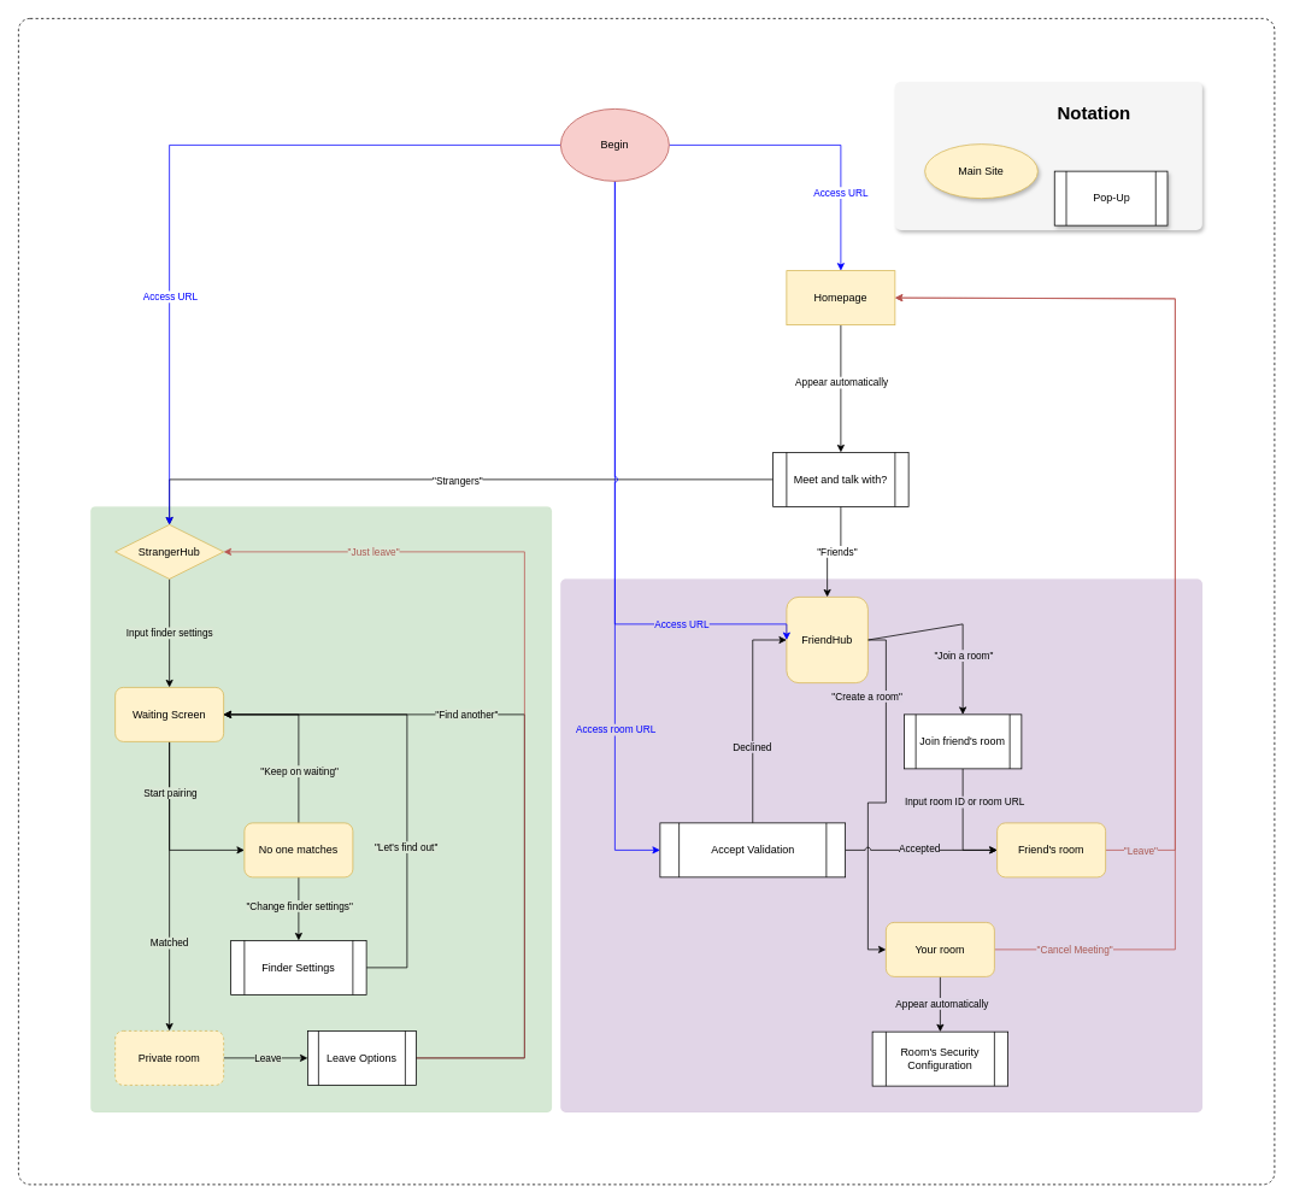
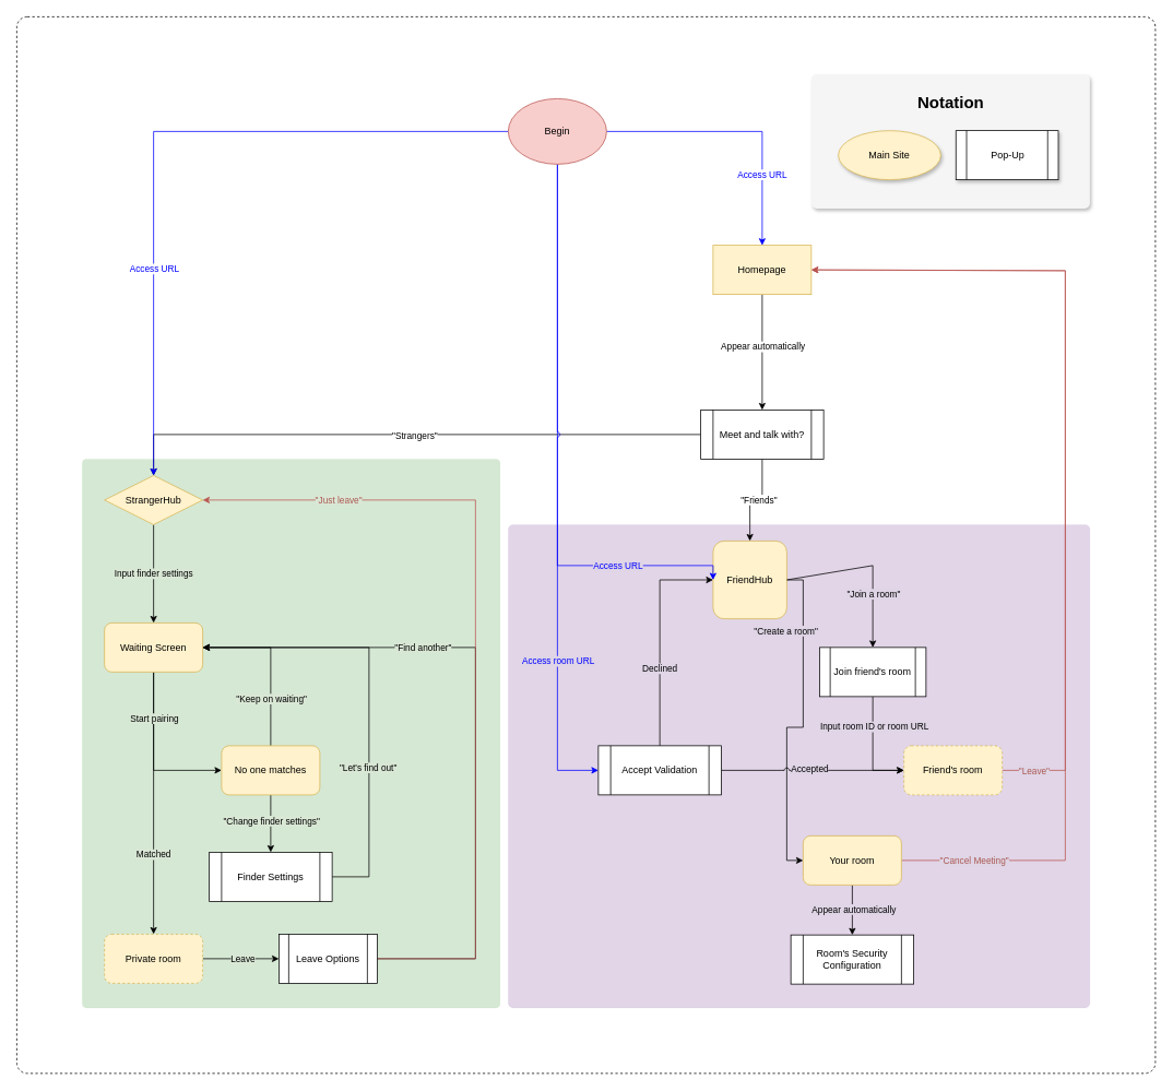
  <mxCell id="0" />
  <mxCell id="1" parent="0" />
  <mxCell id="2" value="" style="rounded=1;whiteSpace=wrap;html=1;arcSize=1;imageHeight=24;strokeColor=default;dashed=1;" parent="1" vertex="1"><mxGeometry x="20" y="20" width="1390" height="1290" as="geometry" /></mxCell>
  <mxCell id="3" value="" style="rounded=1;whiteSpace=wrap;html=1;strokeWidth=0;fillColor=#e1d5e7;strokeColor=#9673a6;arcSize=1;glass=0;" parent="1" vertex="1"><mxGeometry x="620" y="640" width="710" height="590" as="geometry" /></mxCell>
  <mxCell id="4" value="" style="rounded=1;whiteSpace=wrap;html=1;strokeWidth=0;fillColor=#d5e8d4;strokeColor=#82b366;arcSize=1;glass=0;" parent="1" vertex="1"><mxGeometry x="100" y="560" width="510" height="670" as="geometry" /></mxCell>
  <mxCell id="5" style="edgeStyle=orthogonalEdgeStyle;rounded=0;orthogonalLoop=1;jettySize=auto;html=1;entryX=0.5;entryY=0;entryDx=0;entryDy=0;" parent="1" source="9" target="12" edge="1"><mxGeometry relative="1" as="geometry" /></mxCell>
  <mxCell id="6" value="&quot;Friends&quot;" style="edgeLabel;html=1;align=center;verticalAlign=middle;resizable=0;points=[];" parent="5" vertex="1" connectable="0"><mxGeometry x="-0.05" y="-1" relative="1" as="geometry"><mxPoint as="offset" /></mxGeometry></mxCell>
  <mxCell id="7" style="edgeStyle=orthogonalEdgeStyle;rounded=0;orthogonalLoop=1;jettySize=auto;html=1;entryX=0.5;entryY=0;entryDx=0;entryDy=0;jumpStyle=arc;" parent="1" source="9" target="18" edge="1"><mxGeometry relative="1" as="geometry" /></mxCell>
  <mxCell id="8" value="&quot;Strangers&quot;" style="edgeLabel;html=1;align=center;verticalAlign=middle;resizable=0;points=[];" parent="7" vertex="1" connectable="0"><mxGeometry x="-0.025" y="1" relative="1" as="geometry"><mxPoint as="offset" /></mxGeometry></mxCell>
  <mxCell id="9" value="Meet and talk with?" style="shape=process;whiteSpace=wrap;html=1;backgroundOutline=1;rounded=0;" parent="1" vertex="1"><mxGeometry x="855" y="500" width="150" height="60" as="geometry" /></mxCell>
  <mxCell id="10" style="edgeStyle=orthogonalEdgeStyle;rounded=0;orthogonalLoop=1;jettySize=auto;html=1;entryX=0;entryY=0.5;entryDx=0;entryDy=0;" parent="1" source="12" target="38" edge="1"><mxGeometry relative="1" as="geometry" /></mxCell>
  <mxCell id="11" value="&quot;Create a room&quot;" style="edgeLabel;html=1;align=center;verticalAlign=middle;resizable=0;points=[];labelBackgroundColor=#dfd5e6;" parent="10" vertex="1" connectable="0"><mxGeometry x="0.153" y="-2" relative="1" as="geometry"><mxPoint y="-130" as="offset" /></mxGeometry></mxCell>
  <mxCell id="12" value="FriendHub" style="rounded=1;whiteSpace=wrap;html=1;fillColor=#fff2cc;strokeColor=#d6b656;" parent="1" vertex="1"><mxGeometry x="870" y="660" width="90" height="95" as="geometry" /></mxCell>
  <mxCell id="13" style="edgeStyle=orthogonalEdgeStyle;rounded=0;orthogonalLoop=1;jettySize=auto;html=1;entryX=0.5;entryY=0;entryDx=0;entryDy=0;" parent="1" source="15" target="9" edge="1"><mxGeometry relative="1" as="geometry" /></mxCell>
  <mxCell id="14" value="Appear automatically" style="edgeLabel;html=1;align=center;verticalAlign=middle;resizable=0;points=[];" parent="13" vertex="1" connectable="0"><mxGeometry x="-0.111" relative="1" as="geometry"><mxPoint as="offset" /></mxGeometry></mxCell>
  <mxCell id="15" value="Homepage" style="whiteSpace=wrap;html=1;fillColor=#fff2cc;strokeColor=#d6b656;rounded=0;" parent="1" vertex="1"><mxGeometry x="870" y="299" width="120" height="60" as="geometry" /></mxCell>
  <mxCell id="16" style="edgeStyle=orthogonalEdgeStyle;rounded=0;orthogonalLoop=1;jettySize=auto;html=1;entryX=0.5;entryY=0;entryDx=0;entryDy=0;" parent="1" source="18" target="49" edge="1"><mxGeometry relative="1" as="geometry" /></mxCell>
  <mxCell id="17" value="Input finder settings" style="edgeLabel;html=1;align=center;verticalAlign=middle;resizable=0;points=[];labelBackgroundColor=#d9e7d5;" parent="16" vertex="1" connectable="0"><mxGeometry x="-0.023" y="-1" relative="1" as="geometry"><mxPoint as="offset" /></mxGeometry></mxCell>
  <mxCell id="18" value="StrangerHub" style="rhombus;whiteSpace=wrap;html=1;fillColor=#fff2cc;strokeColor=#d6b656;" parent="1" vertex="1"><mxGeometry x="127" y="580" width="120" height="60" as="geometry" /></mxCell>
  <mxCell id="19" style="edgeStyle=orthogonalEdgeStyle;rounded=0;orthogonalLoop=1;jettySize=auto;html=1;entryX=0;entryY=0.5;entryDx=0;entryDy=0;" parent="1" source="21" target="33" edge="1"><mxGeometry relative="1" as="geometry" /></mxCell>
  <mxCell id="20" value="Input room ID or room URL" style="edgeLabel;html=1;align=center;verticalAlign=middle;resizable=0;points=[];labelBackgroundColor=#dfd5e6;" parent="19" vertex="1" connectable="0"><mxGeometry x="-0.303" y="1" relative="1" as="geometry"><mxPoint y="-9" as="offset" /></mxGeometry></mxCell>
  <mxCell id="21" value="Join friend's room" style="shape=process;whiteSpace=wrap;html=1;backgroundOutline=1;" parent="1" vertex="1"><mxGeometry x="1000" y="790" width="130" height="60" as="geometry" /></mxCell>
  <mxCell id="22" style="edgeStyle=orthogonalEdgeStyle;rounded=0;orthogonalLoop=1;jettySize=auto;html=1;entryX=0.5;entryY=0;entryDx=0;entryDy=0;fillColor=#f8cecc;strokeColor=#0000FF;fontColor=#0000FF;" parent="1" source="30" target="15" edge="1"><mxGeometry relative="1" as="geometry" /></mxCell>
  <mxCell id="23" value="Access URL" style="edgeLabel;html=1;align=center;verticalAlign=middle;resizable=0;points=[];fontColor=#0000FF;" parent="22" vertex="1" connectable="0"><mxGeometry x="0.468" y="-1" relative="1" as="geometry"><mxPoint y="1" as="offset" /></mxGeometry></mxCell>
  <mxCell id="24" style="edgeStyle=orthogonalEdgeStyle;rounded=0;orthogonalLoop=1;jettySize=auto;html=1;entryX=0;entryY=0.5;entryDx=0;entryDy=0;fillColor=#f8cecc;strokeColor=#0000FF;fontColor=#0000FF;" parent="1" source="30" target="12" edge="1"><mxGeometry relative="1" as="geometry"><Array as="points"><mxPoint x="680" y="690" /></Array></mxGeometry></mxCell>
  <mxCell id="25" value="Access URL" style="edgeLabel;html=1;align=center;verticalAlign=middle;resizable=0;points=[];fontColor=#0000FF;labelBackgroundColor=#dfd5e6;" parent="24" vertex="1" connectable="0"><mxGeometry x="0.613" relative="1" as="geometry"><mxPoint as="offset" /></mxGeometry></mxCell>
  <mxCell id="26" style="edgeStyle=orthogonalEdgeStyle;rounded=0;orthogonalLoop=1;jettySize=auto;html=1;entryX=0;entryY=0.5;entryDx=0;entryDy=0;jumpStyle=arc;fillColor=#f8cecc;strokeColor=#0000FF;fontColor=#0000FF;" parent="1" source="30" target="44" edge="1"><mxGeometry relative="1" as="geometry" /></mxCell>
  <mxCell id="27" value="Access room URL" style="edgeLabel;html=1;align=center;verticalAlign=middle;resizable=0;points=[];fontColor=#0000FF;labelBackgroundColor=#dfd5e6;" parent="26" vertex="1" connectable="0"><mxGeometry x="0.536" relative="1" as="geometry"><mxPoint y="-1" as="offset" /></mxGeometry></mxCell>
  <mxCell id="28" style="edgeStyle=orthogonalEdgeStyle;rounded=0;orthogonalLoop=1;jettySize=auto;html=1;entryX=0.5;entryY=0;entryDx=0;entryDy=0;fontColor=#0000FF;strokeColor=#0000FF;" parent="1" source="30" target="18" edge="1"><mxGeometry relative="1" as="geometry" /></mxCell>
  <mxCell id="29" value="Access URL" style="edgeLabel;html=1;align=center;verticalAlign=middle;resizable=0;points=[];fontColor=#0000FF;" parent="28" vertex="1" connectable="0"><mxGeometry x="0.186" relative="1" as="geometry"><mxPoint y="94" as="offset" /></mxGeometry></mxCell>
  <mxCell id="30" value="Begin" style="ellipse;whiteSpace=wrap;html=1;fillColor=#f8cecc;strokeColor=#b85450;" parent="1" vertex="1"><mxGeometry x="620" y="120" width="120" height="80" as="geometry" /></mxCell>
  <mxCell id="31" style="edgeStyle=orthogonalEdgeStyle;rounded=0;orthogonalLoop=1;jettySize=auto;html=1;entryX=1;entryY=0.5;entryDx=0;entryDy=0;fillColor=#f8cecc;strokeColor=#b85450;" parent="1" source="33" target="15" edge="1"><mxGeometry relative="1" as="geometry"><Array as="points"><mxPoint x="1300" y="940" /><mxPoint x="1300" y="330" /><mxPoint x="990" y="330" /></Array></mxGeometry></mxCell>
  <mxCell id="32" value="&quot;Leave&quot;" style="edgeLabel;html=1;align=center;verticalAlign=middle;resizable=0;points=[];labelBackgroundColor=#dfd5e6;fontColor=#ab5a53;" parent="31" vertex="1" connectable="0"><mxGeometry x="-0.914" relative="1" as="geometry"><mxPoint x="-5" as="offset" /></mxGeometry></mxCell>
- <mxCell id="33" value="Friend's room" style="rounded=1;whiteSpace=wrap;html=1;fillColor=#fff2cc;strokeColor=#d6b656;" parent="1" vertex="1"><mxGeometry x="1103" y="910" width="120" height="60" as="geometry" /></mxCell>
+ <mxCell id="33" value="Friend's room" style="rounded=1;whiteSpace=wrap;html=1;fillColor=#fff2cc;strokeColor=#d6b656;dashed=1;" parent="1" vertex="1"><mxGeometry x="1103" y="910" width="120" height="60" as="geometry" /></mxCell>
  <mxCell id="34" style="edgeStyle=orthogonalEdgeStyle;rounded=0;orthogonalLoop=1;jettySize=auto;html=1;entryX=1;entryY=0.5;entryDx=0;entryDy=0;fillColor=#f8cecc;strokeColor=#b85450;" parent="1" source="38" target="15" edge="1"><mxGeometry relative="1" as="geometry"><Array as="points"><mxPoint x="1300" y="1050" /><mxPoint x="1300" y="330" /><mxPoint x="990" y="330" /></Array></mxGeometry></mxCell>
  <mxCell id="35" value="&quot;Cancel Meeting&quot;" style="edgeLabel;html=1;align=center;verticalAlign=middle;resizable=0;points=[];labelBackgroundColor=#dfd5e6;fontColor=#ab5a53;" parent="34" vertex="1" connectable="0"><mxGeometry x="-0.874" relative="1" as="geometry"><mxPoint x="11" as="offset" /></mxGeometry></mxCell>
  <mxCell id="36" style="edgeStyle=orthogonalEdgeStyle;rounded=0;orthogonalLoop=1;jettySize=auto;html=1;entryX=0.5;entryY=0;entryDx=0;entryDy=0;" parent="1" source="38" target="39" edge="1"><mxGeometry relative="1" as="geometry" /></mxCell>
  <mxCell id="37" value="Appear automatically" style="edgeLabel;html=1;align=center;verticalAlign=middle;resizable=0;points=[];labelBackgroundColor=#dfd5e6;" parent="36" vertex="1" connectable="0"><mxGeometry x="-0.041" y="1" relative="1" as="geometry"><mxPoint as="offset" /></mxGeometry></mxCell>
  <mxCell id="38" value="Your room" style="rounded=1;whiteSpace=wrap;html=1;fillColor=#fff2cc;strokeColor=#d6b656;" parent="1" vertex="1"><mxGeometry x="980" y="1020" width="120" height="60" as="geometry" /></mxCell>
  <mxCell id="39" value="Room's Security Configuration" style="shape=process;whiteSpace=wrap;html=1;backgroundOutline=1;" parent="1" vertex="1"><mxGeometry x="965" y="1141" width="150" height="60" as="geometry" /></mxCell>
  <mxCell id="40" style="edgeStyle=orthogonalEdgeStyle;rounded=0;orthogonalLoop=1;jettySize=auto;html=1;entryX=0;entryY=0.5;entryDx=0;entryDy=0;jumpStyle=arc;" parent="1" source="44" target="33" edge="1"><mxGeometry relative="1" as="geometry" /></mxCell>
  <mxCell id="41" value="Accepted" style="edgeLabel;html=1;align=center;verticalAlign=middle;resizable=0;points=[];labelBackgroundColor=#dfd5e6;" parent="40" vertex="1" connectable="0"><mxGeometry x="-0.04" y="2" relative="1" as="geometry"><mxPoint as="offset" /></mxGeometry></mxCell>
  <mxCell id="42" style="edgeStyle=orthogonalEdgeStyle;rounded=0;orthogonalLoop=1;jettySize=auto;html=1;entryX=0;entryY=0.5;entryDx=0;entryDy=0;" parent="1" source="44" target="12" edge="1"><mxGeometry relative="1" as="geometry" /></mxCell>
  <mxCell id="43" value="Declined" style="edgeLabel;html=1;align=center;verticalAlign=middle;resizable=0;points=[];labelBackgroundColor=#dfd5e6;" parent="42" vertex="1" connectable="0"><mxGeometry x="-0.291" y="1" relative="1" as="geometry"><mxPoint as="offset" /></mxGeometry></mxCell>
- <mxCell id="44" value="Accept Validation" style="shape=process;whiteSpace=wrap;html=1;backgroundOutline=1;" parent="1" vertex="1"><mxGeometry x="730" y="910" width="205" height="60" as="geometry" /></mxCell>
+ <mxCell id="44" value="Accept Validation" style="shape=process;whiteSpace=wrap;html=1;backgroundOutline=1;" parent="1" vertex="1"><mxGeometry x="730" y="910" width="150" height="60" as="geometry" /></mxCell>
  <mxCell id="45" style="edgeStyle=orthogonalEdgeStyle;rounded=0;orthogonalLoop=1;jettySize=auto;html=1;entryX=0;entryY=0.5;entryDx=0;entryDy=0;" parent="1" source="49" target="54" edge="1"><mxGeometry relative="1" as="geometry"><Array as="points"><mxPoint x="187" y="940" /></Array></mxGeometry></mxCell>
  <mxCell id="46" style="edgeStyle=orthogonalEdgeStyle;rounded=0;orthogonalLoop=1;jettySize=auto;html=1;entryX=0.5;entryY=0;entryDx=0;entryDy=0;" parent="1" source="49" target="60" edge="1"><mxGeometry relative="1" as="geometry" /></mxCell>
  <mxCell id="47" value="Matched" style="edgeLabel;html=1;align=center;verticalAlign=middle;resizable=0;points=[];labelBackgroundColor=#d9e7d5;" parent="46" vertex="1" connectable="0"><mxGeometry x="0.388" y="-1" relative="1" as="geometry"><mxPoint as="offset" /></mxGeometry></mxCell>
  <mxCell id="48" value="Start pairing" style="edgeLabel;html=1;align=center;verticalAlign=middle;resizable=0;points=[];labelBackgroundColor=#d9e7d5;" parent="46" vertex="1" connectable="0"><mxGeometry x="-0.653" relative="1" as="geometry"><mxPoint as="offset" /></mxGeometry></mxCell>
  <mxCell id="49" value="Waiting Screen" style="rounded=1;whiteSpace=wrap;html=1;fillColor=#fff2cc;strokeColor=#d6b656;" parent="1" vertex="1"><mxGeometry x="127" y="760" width="120" height="60" as="geometry" /></mxCell>
  <mxCell id="50" style="edgeStyle=orthogonalEdgeStyle;rounded=0;orthogonalLoop=1;jettySize=auto;html=1;entryX=1;entryY=0.5;entryDx=0;entryDy=0;" parent="1" source="54" target="49" edge="1"><mxGeometry relative="1" as="geometry"><Array as="points"><mxPoint x="330" y="790" /></Array></mxGeometry></mxCell>
  <mxCell id="51" value="&quot;Keep on waiting&quot;" style="edgeLabel;html=1;align=center;verticalAlign=middle;resizable=0;points=[];labelBackgroundColor=#d9e7d5;" parent="50" vertex="1" connectable="0"><mxGeometry x="-0.431" relative="1" as="geometry"><mxPoint as="offset" /></mxGeometry></mxCell>
  <mxCell id="52" style="edgeStyle=orthogonalEdgeStyle;rounded=0;orthogonalLoop=1;jettySize=auto;html=1;entryX=0.5;entryY=0;entryDx=0;entryDy=0;" parent="1" source="54" target="57" edge="1"><mxGeometry relative="1" as="geometry" /></mxCell>
  <mxCell id="53" value="&quot;Change finder settings&quot;" style="edgeLabel;html=1;align=center;verticalAlign=middle;resizable=0;points=[];labelBackgroundColor=#d9e7d5;" parent="52" vertex="1" connectable="0"><mxGeometry x="-0.108" relative="1" as="geometry"><mxPoint as="offset" /></mxGeometry></mxCell>
  <mxCell id="54" value="No one matches" style="rounded=1;whiteSpace=wrap;html=1;fillColor=#fff2cc;strokeColor=#d6b656;" parent="1" vertex="1"><mxGeometry x="270" y="910" width="120" height="60" as="geometry" /></mxCell>
  <mxCell id="55" style="edgeStyle=orthogonalEdgeStyle;rounded=0;orthogonalLoop=1;jettySize=auto;html=1;entryX=1;entryY=0.5;entryDx=0;entryDy=0;" parent="1" source="57" target="49" edge="1"><mxGeometry relative="1" as="geometry"><Array as="points"><mxPoint x="450" y="1070" /><mxPoint x="450" y="790" /></Array></mxGeometry></mxCell>
  <mxCell id="56" value="&quot;Let's find out&quot;" style="edgeLabel;html=1;align=center;verticalAlign=middle;resizable=0;points=[];labelBackgroundColor=#d9e7d5;" parent="55" vertex="1" connectable="0"><mxGeometry x="-0.317" y="2" relative="1" as="geometry"><mxPoint y="1" as="offset" /></mxGeometry></mxCell>
  <mxCell id="57" value="Finder Settings" style="shape=process;whiteSpace=wrap;html=1;backgroundOutline=1;" parent="1" vertex="1"><mxGeometry x="255" y="1040" width="150" height="60" as="geometry" /></mxCell>
  <mxCell id="58" style="edgeStyle=orthogonalEdgeStyle;rounded=0;orthogonalLoop=1;jettySize=auto;html=1;entryX=0;entryY=0.5;entryDx=0;entryDy=0;" parent="1" source="60" target="65" edge="1"><mxGeometry relative="1" as="geometry" /></mxCell>
  <mxCell id="59" value="Leave" style="edgeLabel;html=1;align=center;verticalAlign=middle;resizable=0;points=[];labelBackgroundColor=#d9e7d5;" parent="58" vertex="1" connectable="0"><mxGeometry x="0.036" relative="1" as="geometry"><mxPoint as="offset" /></mxGeometry></mxCell>
  <mxCell id="60" value="Private room" style="rounded=1;whiteSpace=wrap;html=1;fillColor=#fff2cc;strokeColor=#d6b656;dashed=1;" parent="1" vertex="1"><mxGeometry x="127" y="1140" width="120" height="60" as="geometry" /></mxCell>
  <mxCell id="61" style="edgeStyle=orthogonalEdgeStyle;rounded=0;orthogonalLoop=1;jettySize=auto;html=1;entryX=1;entryY=0.5;entryDx=0;entryDy=0;" parent="1" source="65" target="49" edge="1"><mxGeometry relative="1" as="geometry"><Array as="points"><mxPoint x="580" y="1170" /><mxPoint x="580" y="790" /></Array></mxGeometry></mxCell>
  <mxCell id="62" value="&quot;Find another&quot;" style="edgeLabel;html=1;align=center;verticalAlign=middle;resizable=0;points=[];labelBackgroundColor=#d9e7d5;" parent="61" vertex="1" connectable="0"><mxGeometry x="0.356" y="-1" relative="1" as="geometry"><mxPoint as="offset" /></mxGeometry></mxCell>
  <mxCell id="63" style="edgeStyle=orthogonalEdgeStyle;rounded=0;orthogonalLoop=1;jettySize=auto;html=1;entryX=1;entryY=0.5;entryDx=0;entryDy=0;fillColor=#f8cecc;strokeColor=#b85450;" parent="1" source="65" target="18" edge="1"><mxGeometry relative="1" as="geometry"><Array as="points"><mxPoint x="580" y="1170" /><mxPoint x="580" y="610" /></Array></mxGeometry></mxCell>
  <mxCell id="64" value="&quot;Just leave&quot;" style="edgeLabel;html=1;align=center;verticalAlign=middle;resizable=0;points=[];labelBackgroundColor=#d9e7d5;fontColor=#ab5a53;" parent="63" vertex="1" connectable="0"><mxGeometry x="0.674" y="-1" relative="1" as="geometry"><mxPoint as="offset" /></mxGeometry></mxCell>
  <mxCell id="65" value="Leave Options" style="shape=process;whiteSpace=wrap;html=1;backgroundOutline=1;" parent="1" vertex="1"><mxGeometry x="340" y="1140" width="120" height="60" as="geometry" /></mxCell>
  <mxCell id="66" value="" style="rounded=1;whiteSpace=wrap;html=1;arcSize=4;strokeColor=none;fillColor=#f5f5f5;fontColor=#333333;shadow=1;" parent="1" vertex="1"><mxGeometry x="990" y="90" width="340" height="164" as="geometry" /></mxCell>
  <mxCell id="67" value="Main Site" style="ellipse;whiteSpace=wrap;html=1;fillColor=#fff2cc;strokeColor=#d6b656;glass=0;shadow=1;" parent="1" vertex="1"><mxGeometry x="1023" y="159" width="125" height="60" as="geometry" /></mxCell>
- <mxCell id="68" value="Pop-Up" style="shape=process;whiteSpace=wrap;html=1;backgroundOutline=1;glass=0;shadow=1;" parent="1" vertex="1"><mxGeometry x="1166.5" y="189" width="125" height="60" as="geometry" /></mxCell>
- <mxCell id="69" value="Notation" style="text;html=1;align=center;verticalAlign=middle;resizable=0;points=[];autosize=1;strokeColor=none;fillColor=none;fontStyle=1;fontSize=20;" parent="1" vertex="1"><mxGeometry x="1160" y="104" width="100" height="40" as="geometry" /></mxCell>
+ <mxCell id="68" value="Pop-Up" style="shape=process;whiteSpace=wrap;html=1;backgroundOutline=1;glass=0;shadow=1;" parent="1" vertex="1"><mxGeometry x="1166.5" y="159" width="125" height="60" as="geometry" /></mxCell>
+ <mxCell id="69" value="Notation" style="text;html=1;align=center;verticalAlign=middle;resizable=0;points=[];autosize=1;strokeColor=none;fillColor=none;fontStyle=1;fontSize=20;" parent="1" vertex="1"><mxGeometry x="1110" y="104" width="100" height="40" as="geometry" /></mxCell>
  <mxCell id="70" value="" style="endArrow=classic;html=1;rounded=0;exitX=1;exitY=0.5;exitDx=0;exitDy=0;entryX=0.5;entryY=0;entryDx=0;entryDy=0;" edge="1" parent="1" source="12" target="21"><mxGeometry width="50" height="50" relative="1" as="geometry"><mxPoint x="630" y="800" as="sourcePoint" /><mxPoint x="680" y="750" as="targetPoint" /><Array as="points"><mxPoint x="1065" y="690" /></Array></mxGeometry></mxCell>
  <mxCell id="71" value="&quot;Join a room&quot;" style="edgeLabel;html=1;align=center;verticalAlign=middle;resizable=0;points=[];labelBackgroundColor=#dfd5e6;" vertex="1" connectable="0" parent="70"><mxGeometry x="0.375" relative="1" as="geometry"><mxPoint y="-1" as="offset" /></mxGeometry></mxCell>
